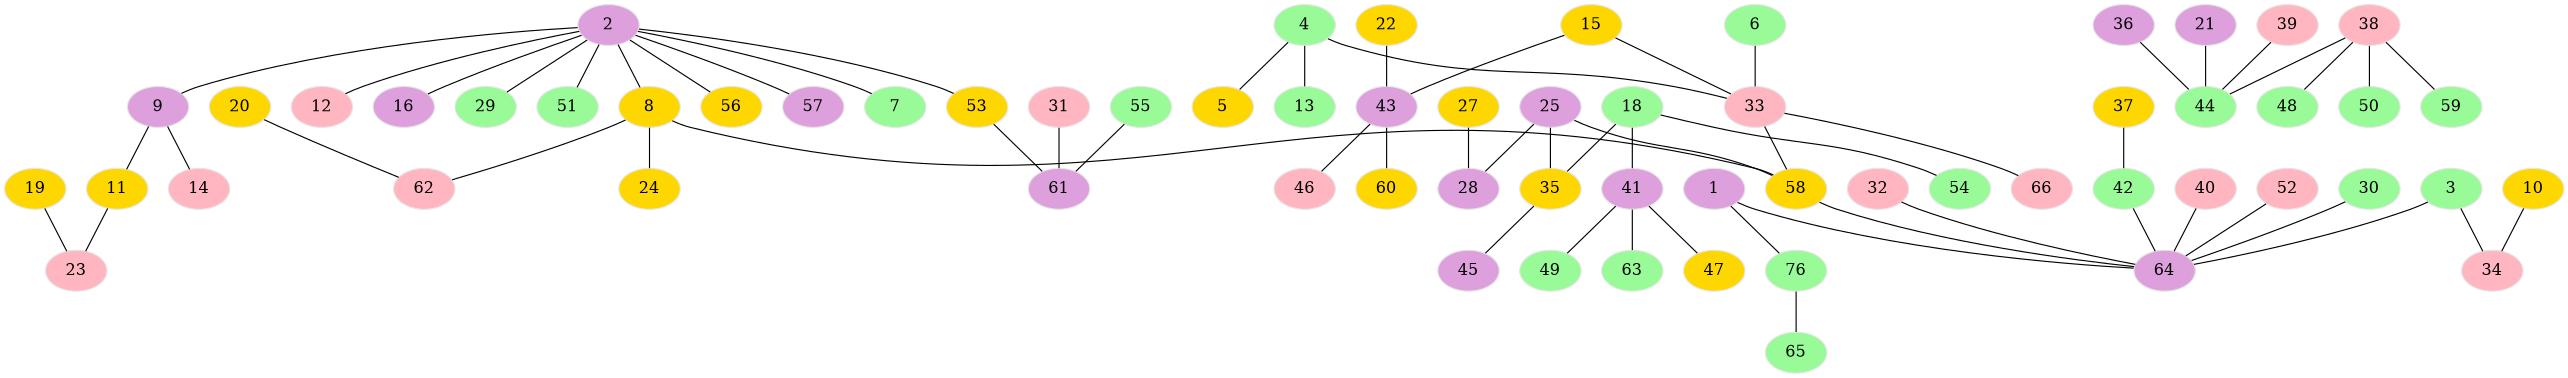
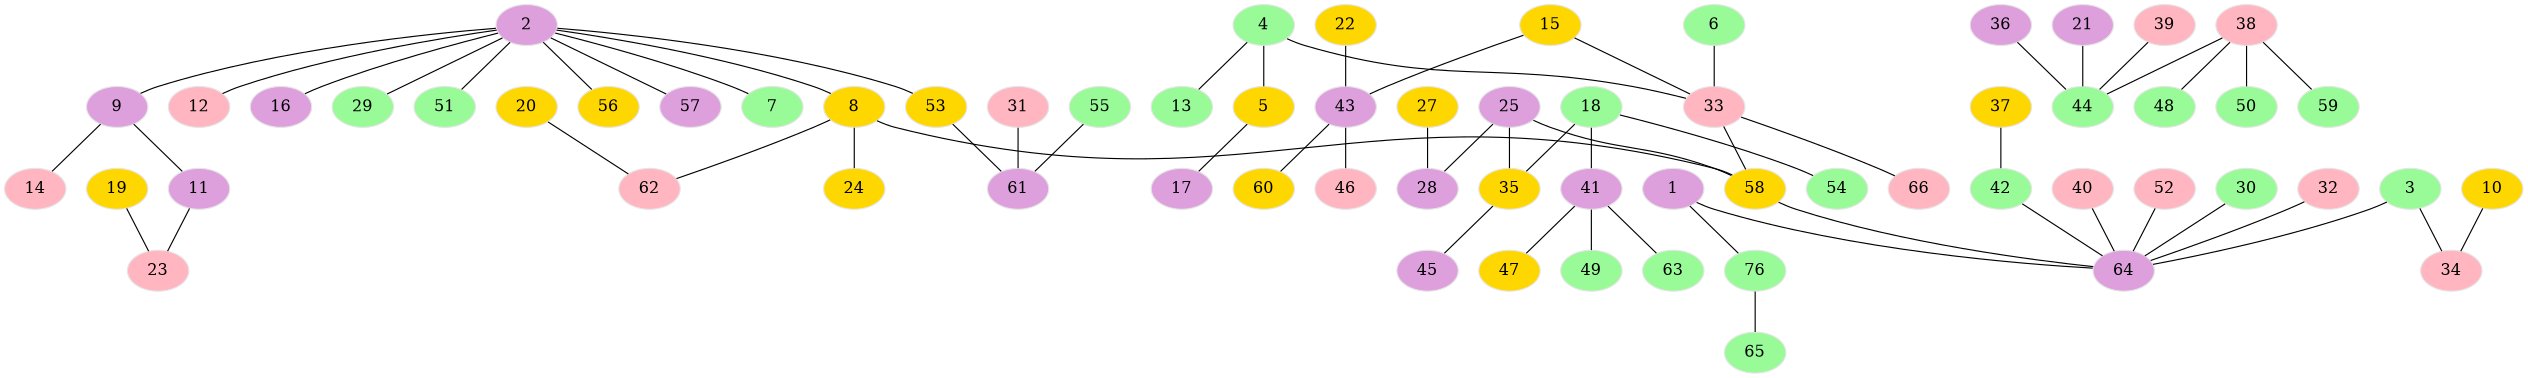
  graph {
    node [color=gray90 fillcolor=palegreen style=filled]
    edge [weight=1.0]
    1 [fillcolor=plum]
    n2 [label=76]
    64 [fillcolor=plum]
    65
    2 [fillcolor=plum]
    7
    8 [fillcolor=gold]
    9 [fillcolor=plum]
    12 [fillcolor=lightpink]
    16 [fillcolor=plum]
    29
    51
    53 [fillcolor=gold]
    56 [fillcolor=gold]
    57 [fillcolor=plum]
    24 [fillcolor=gold]
    58 [fillcolor=gold]
    62 [fillcolor=lightpink]
-   11 [fillcolor=gold]
+   11 [fillcolor=plum]
    14 [fillcolor=lightpink]
    61 [fillcolor=plum]
    3
    34 [fillcolor=lightpink]
    5 [fillcolor=gold]
    4
    13
    33 [fillcolor=lightpink]
+   17 [fillcolor=plum]
    66 [fillcolor=lightpink]
    36 [fillcolor=plum]
    44
    6
    23 [fillcolor=lightpink]
    10 [fillcolor=gold]
    15 [fillcolor=gold]
    43 [fillcolor=plum]
    46 [fillcolor=lightpink]
    60 [fillcolor=gold]
    35 [fillcolor=gold]
    18
    41 [fillcolor=plum]
    54
    45 [fillcolor=plum]
    47 [fillcolor=gold]
    49
    63
    19 [fillcolor=gold]
    20 [fillcolor=gold]
    21 [fillcolor=plum]
    22 [fillcolor=gold]
    25 [fillcolor=plum]
    28 [fillcolor=plum]
    27 [fillcolor=gold]
    30
    31 [fillcolor=lightpink]
    32 [fillcolor=lightpink]
    37 [fillcolor=gold]
    42
    38 [fillcolor=lightpink]
    48
    50
    59
    39 [fillcolor=lightpink]
    40 [fillcolor=lightpink]
    52 [fillcolor=lightpink]
    55
    1 -- n2
    1 -- 64
    n2 -- 65
    2 -- 7
    2 -- 8
    2 -- 9
    2 -- 12
    2 -- 16
    2 -- 29
    2 -- 51
    2 -- 53
    2 -- 56
    2 -- 57
    8 -- 24
    8 -- 58
    8 -- 62
    9 -- 11
    9 -- 14
    53 -- 61
    58 -- 64
    11 -- 23
    3 -- 64
    3 -- 34
+   5 -- 17
    4 -- 5
    4 -- 13
    4 -- 33
    33 -- 58
    33 -- 66
    36 -- 44
    6 -- 33
    10 -- 34
    15 -- 33
    15 -- 43
    43 -- 46
    43 -- 60
    35 -- 45
    18 -- 35
    18 -- 41
    18 -- 54
    41 -- 47
    41 -- 49
    41 -- 63
    19 -- 23
    20 -- 62
    21 -- 44
    22 -- 43
    25 -- 58
    25 -- 35
    25 -- 28
    27 -- 28
    30 -- 64
    31 -- 61
    32 -- 64
    37 -- 42
    42 -- 64
    38 -- 44
    38 -- 48
    38 -- 50
    38 -- 59
    39 -- 44
    40 -- 64
    52 -- 64
    55 -- 61
  }
